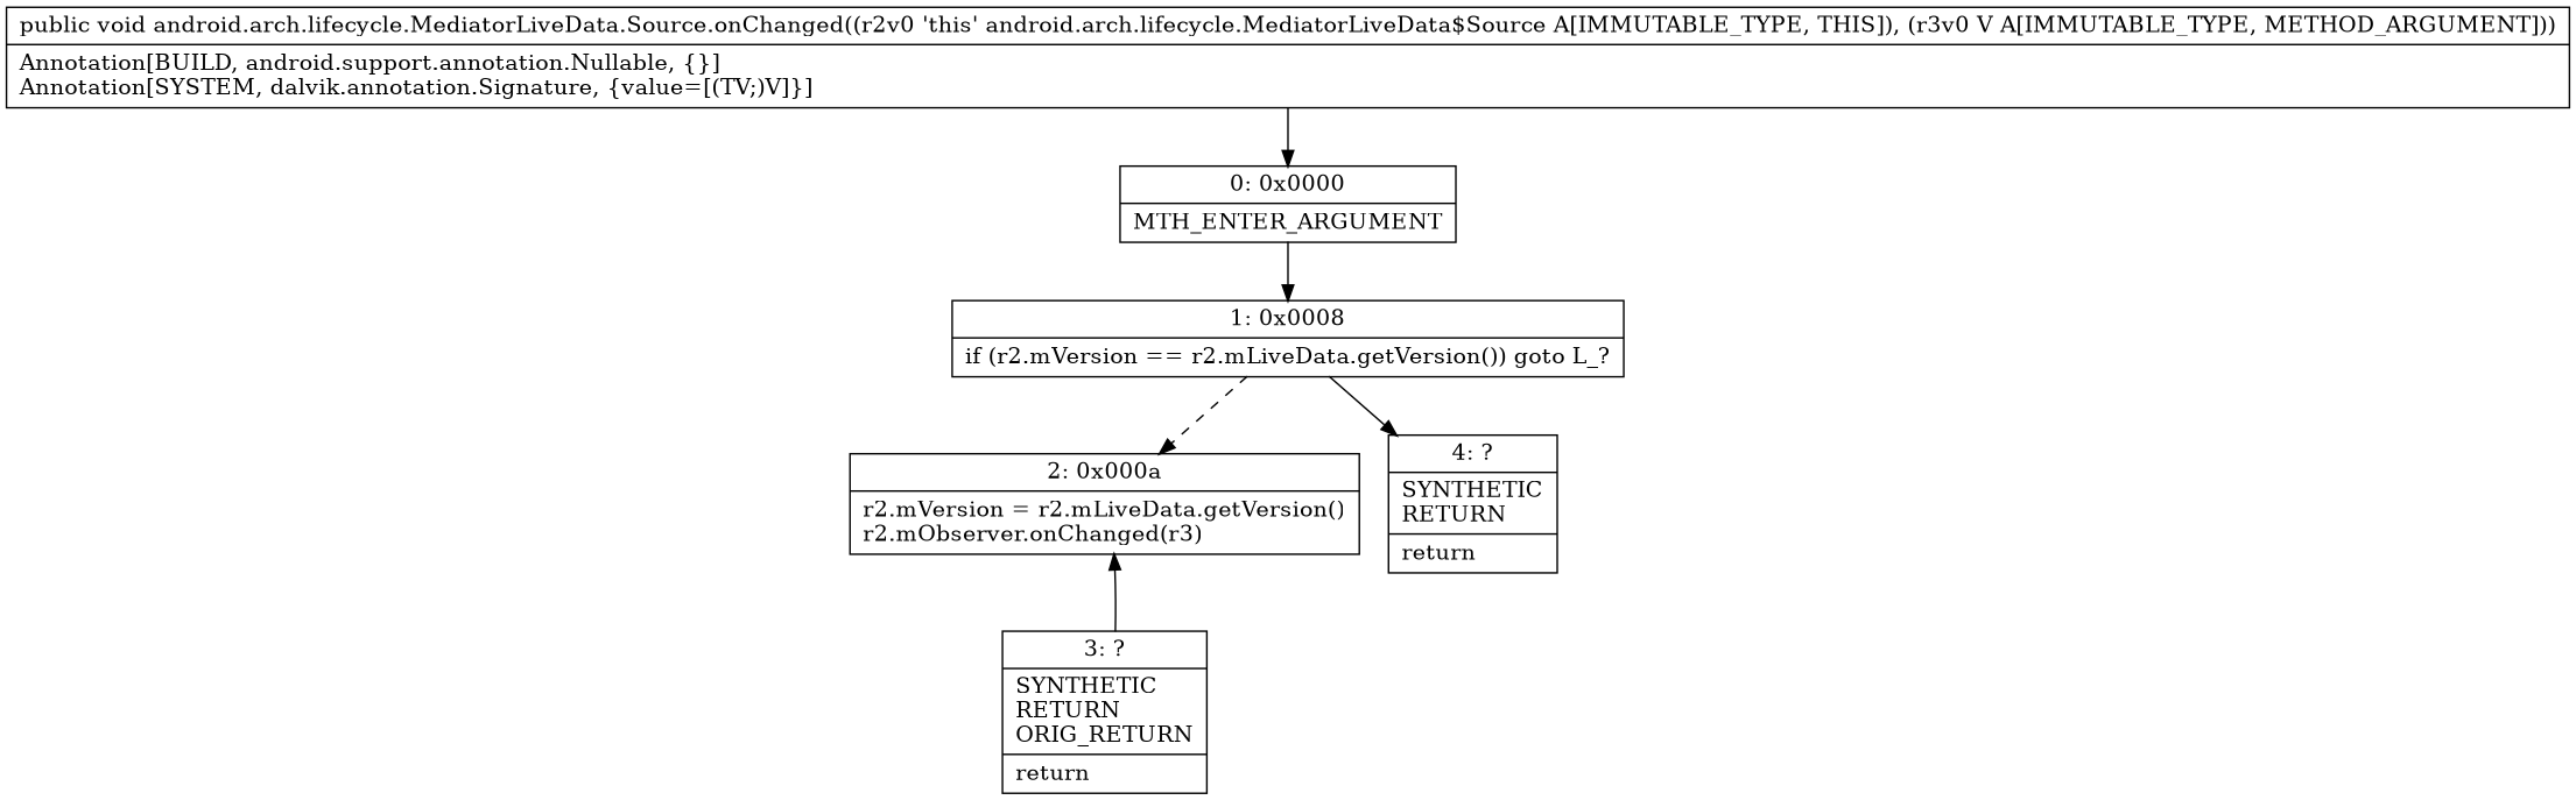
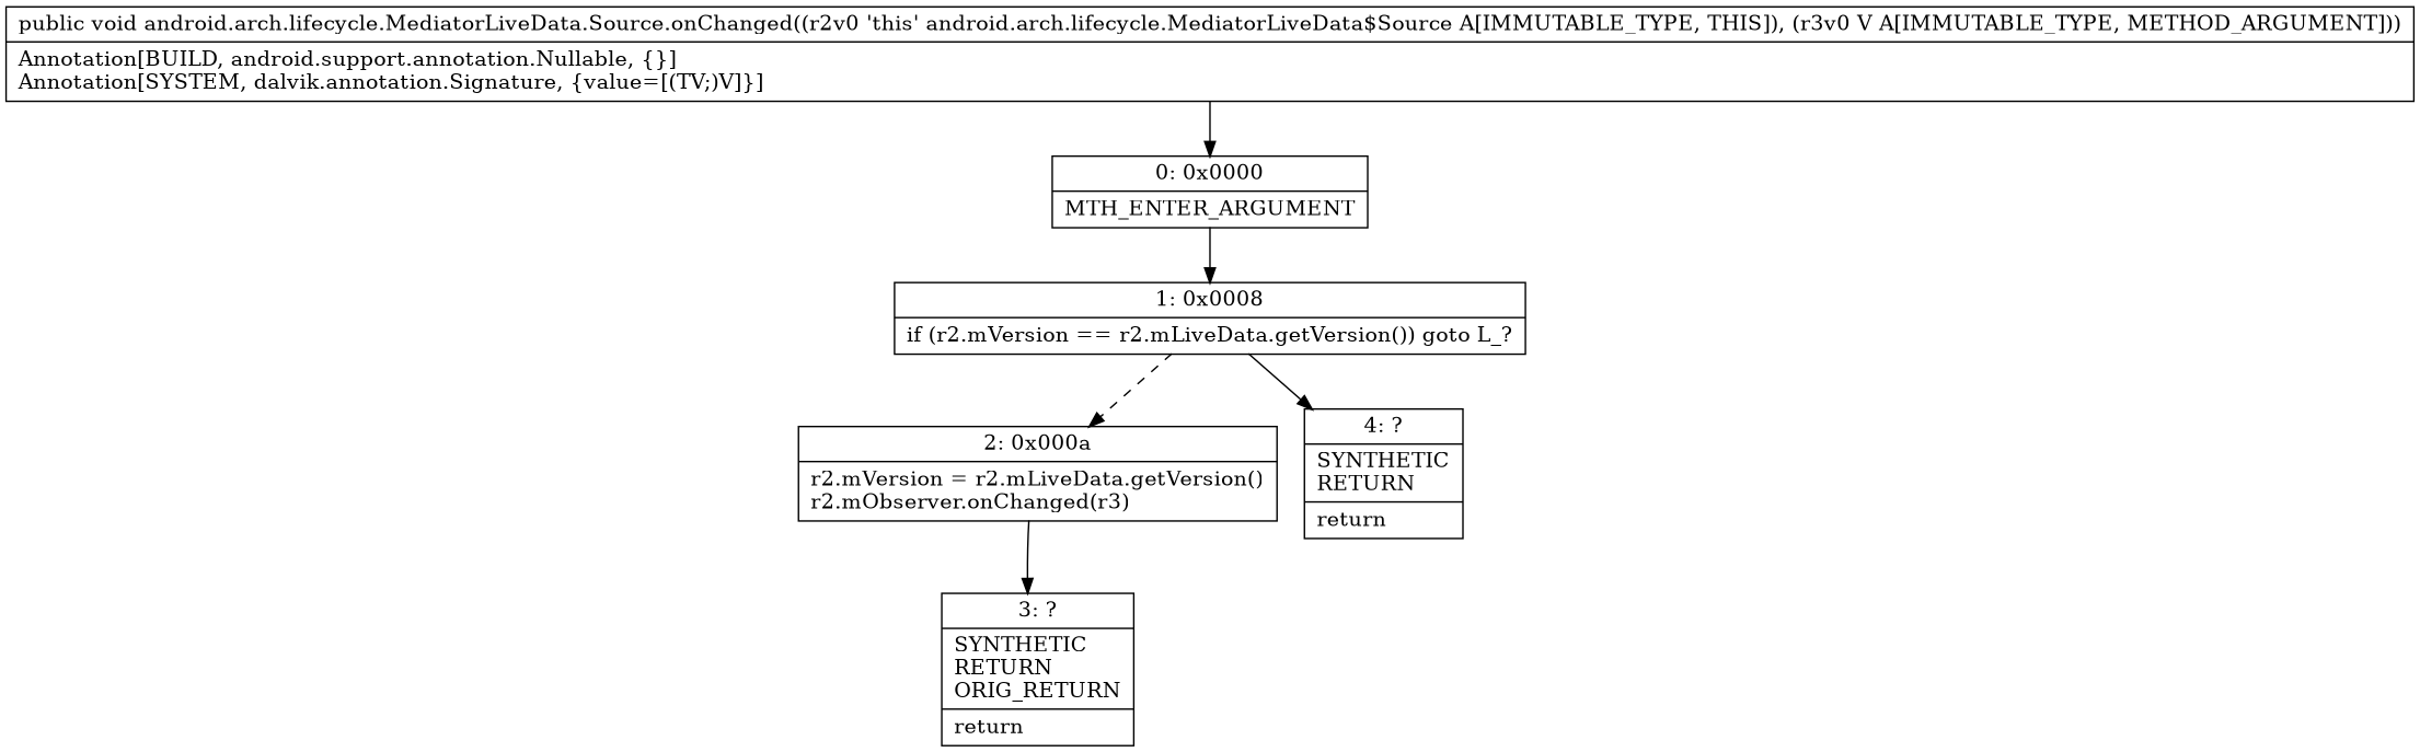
  digraph {
    node [shape=record]
    n1 [label="{0\:\ 0x0000|MTH_ENTER_ARGUMENT\l}"]
    n2 [label="{1\:\ 0x0008|if (r2.mVersion == r2.mLiveData.getVersion()) goto L_?\l}"]
    n3 [label="{2\:\ 0x000a|r2.mVersion = r2.mLiveData.getVersion()\lr2.mObserver.onChanged(r3)\l}"]
    n4 [label="{4\:\ ?|SYNTHETIC\lRETURN\l|return\l}"]
    n5 [label="{3\:\ ?|SYNTHETIC\lRETURN\lORIG_RETURN\l|return\l}"]
    n6 [label="{public void android.arch.lifecycle.MediatorLiveData.Source.onChanged((r2v0 'this' android.arch.lifecycle.MediatorLiveData$Source A[IMMUTABLE_TYPE, THIS]), (r3v0 V A[IMMUTABLE_TYPE, METHOD_ARGUMENT]))  | Annotation[BUILD, android.support.annotation.Nullable, \{\}]\lAnnotation[SYSTEM, dalvik.annotation.Signature, \{value=[(TV;)V]\}]\l}"]
    n1 -> n2
    n2 -> n3 [style=dashed]
    n2 -> n4
-   n5 -> n3
+   n3 -> n5
    n6 -> n1
  }
